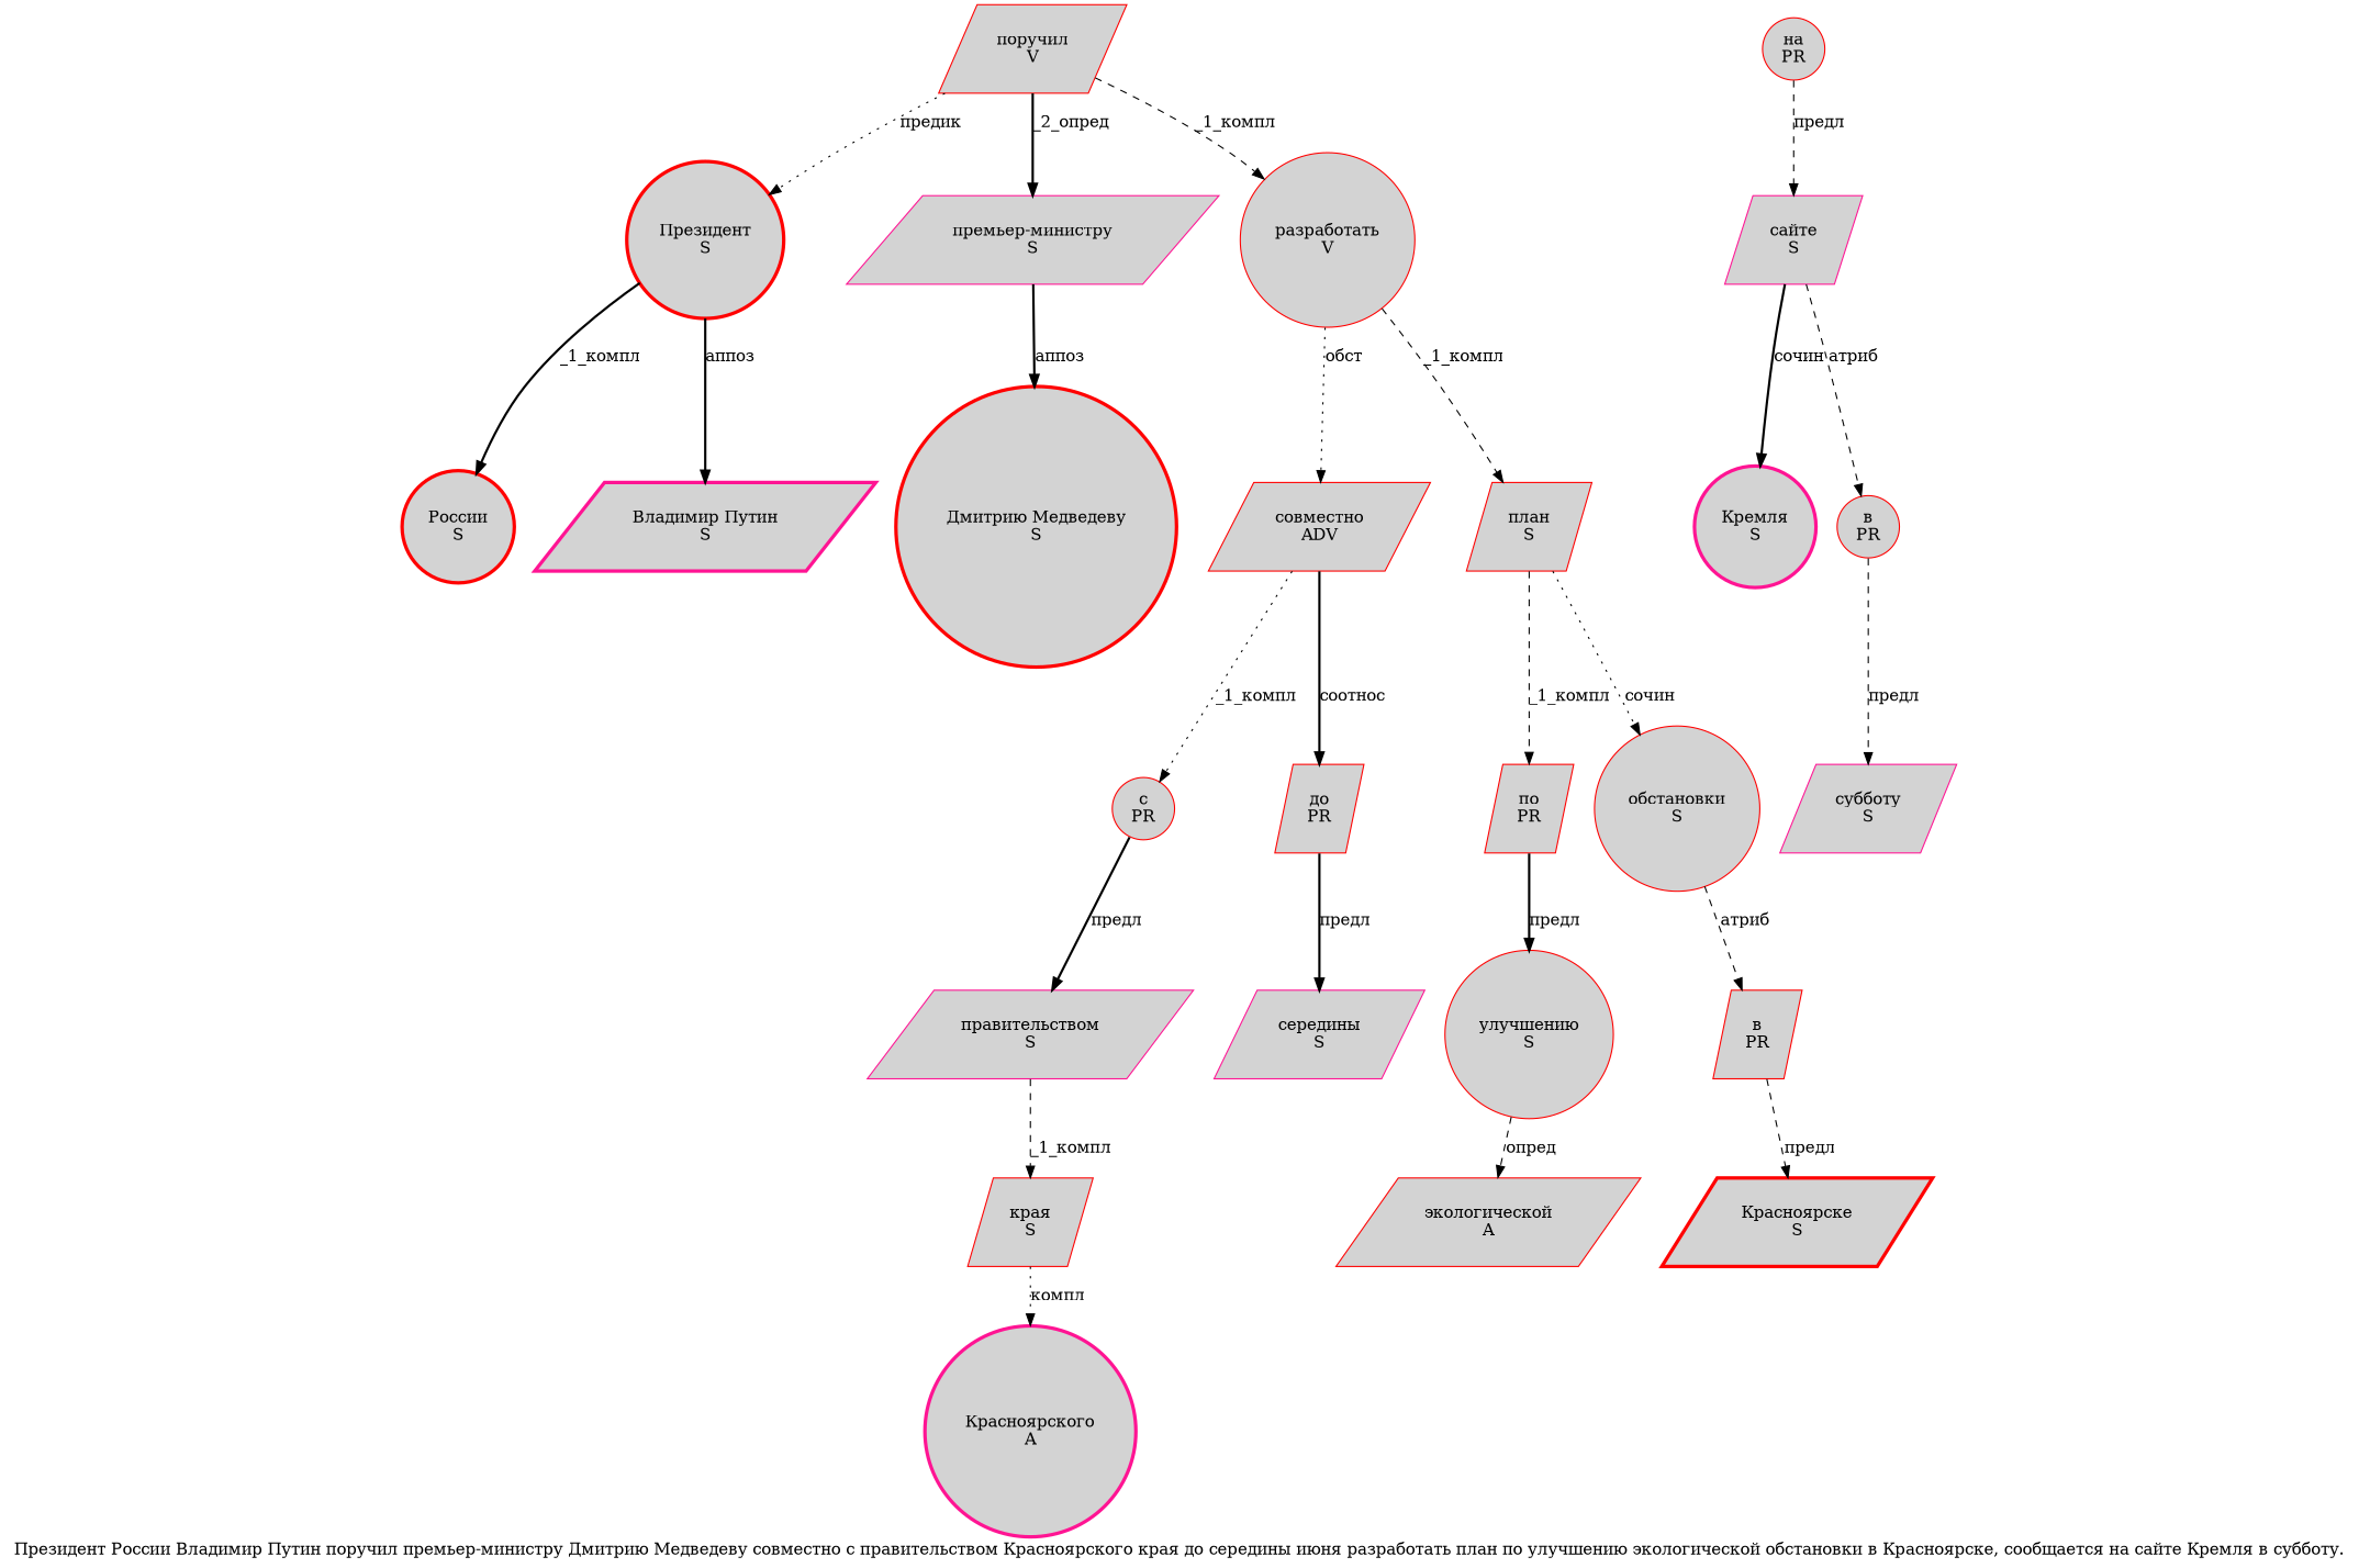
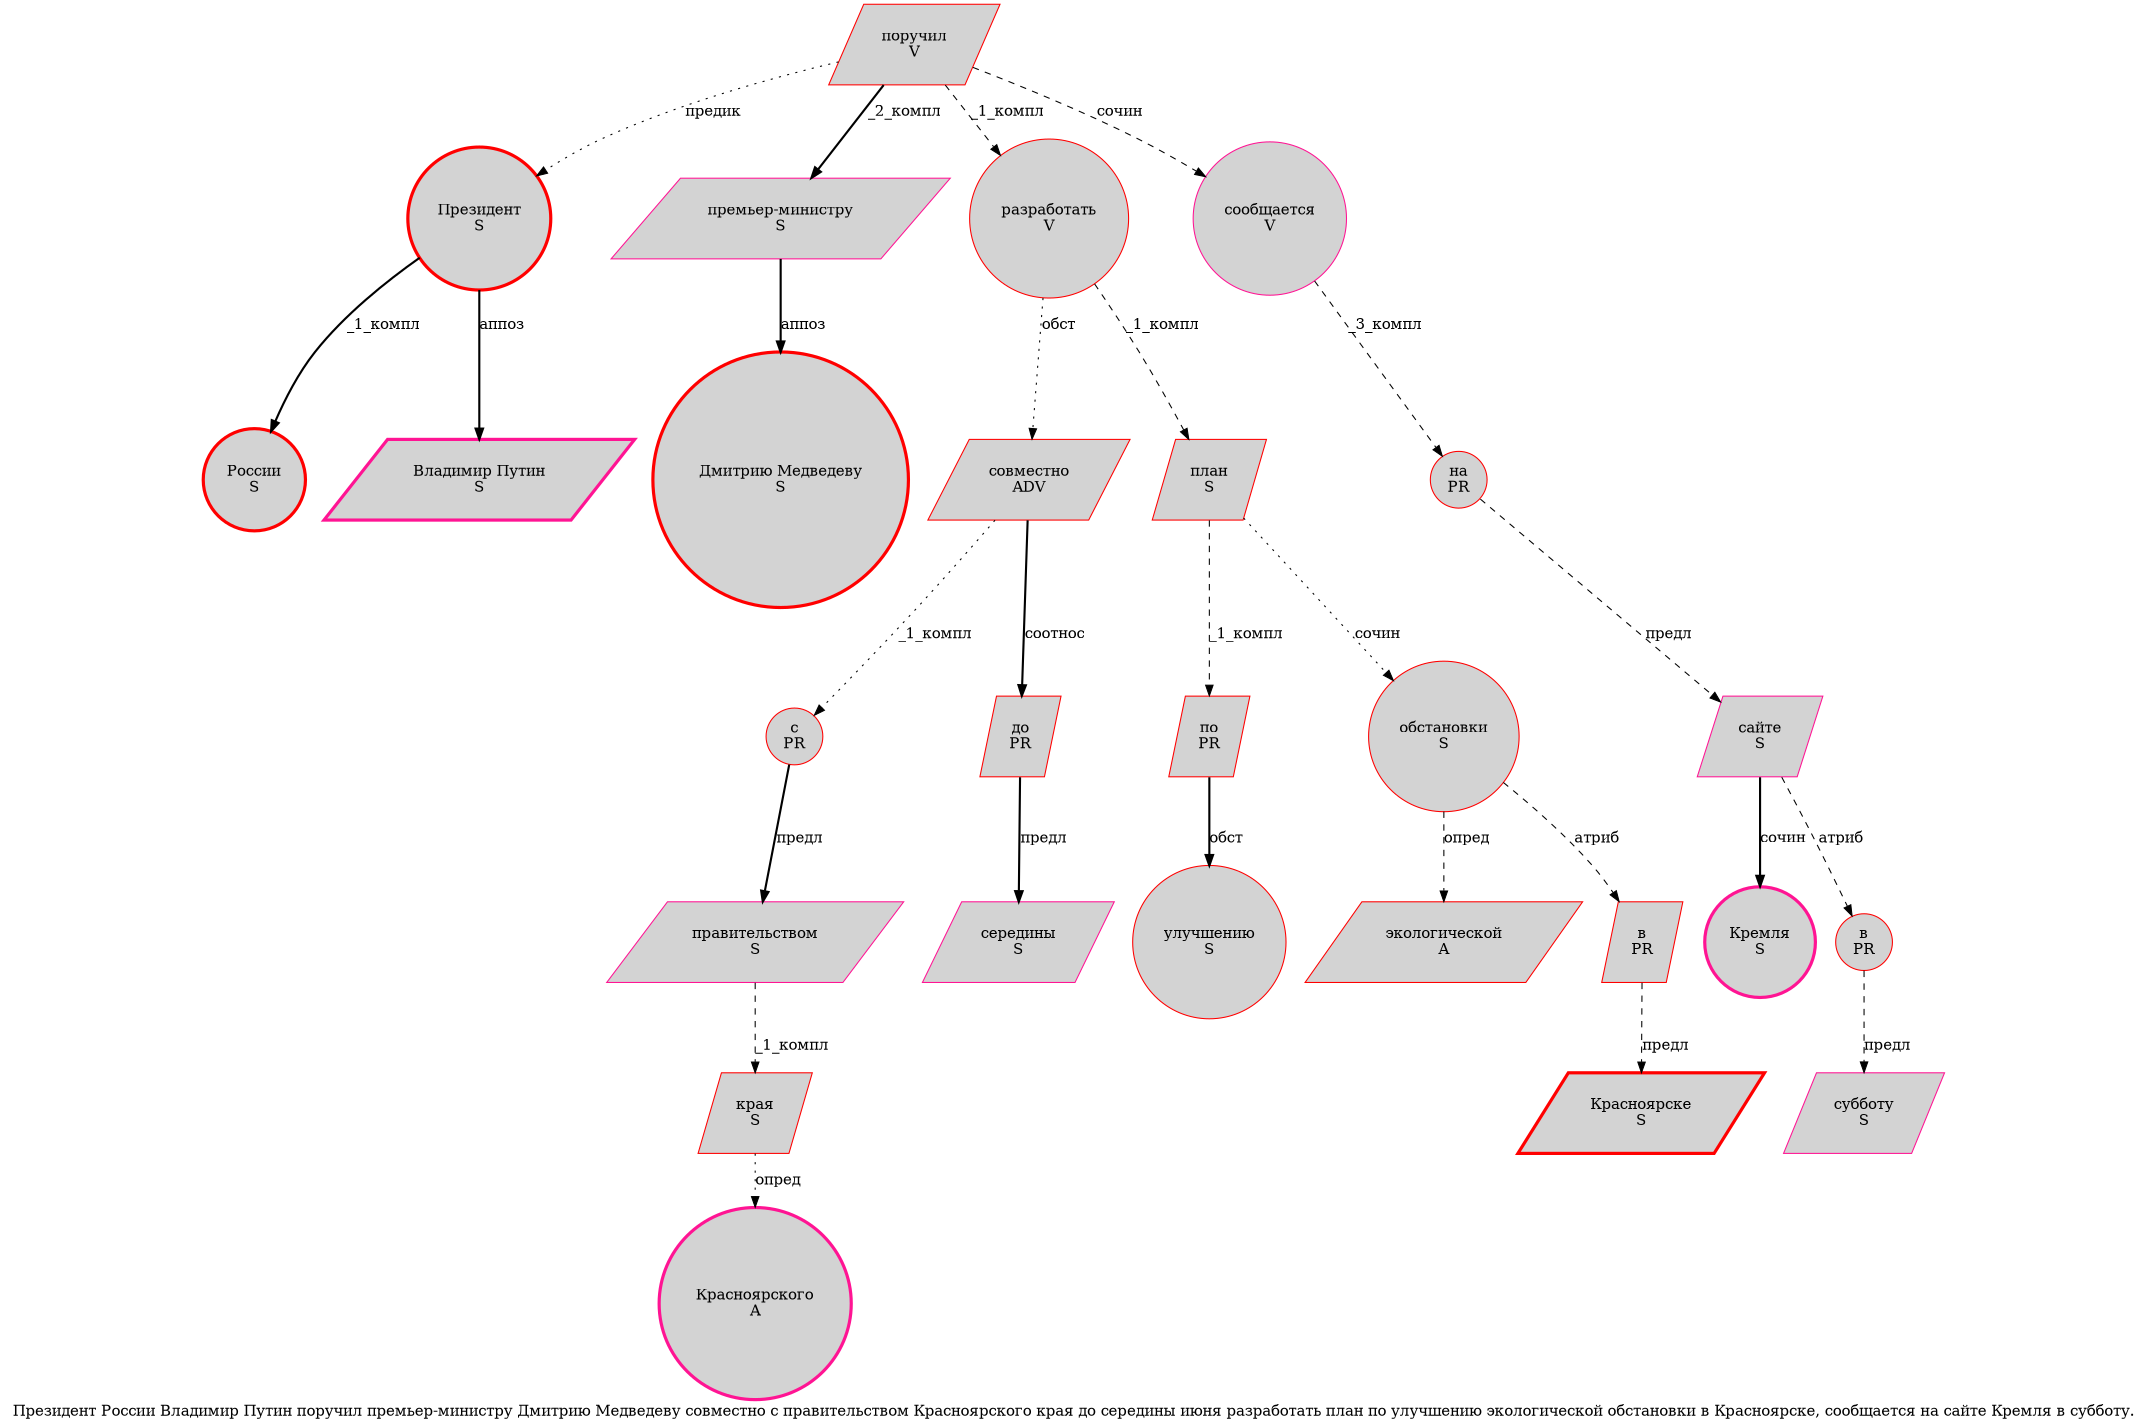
  digraph {
    label="Президент России Владимир Путин поручил премьер-министру Дмитрию Медведеву совместно с правительством Красноярского края до середины июня разработать план по улучшению экологической обстановки в Красноярске, сообщается на сайте Кремля в субботу."
    node [color=red fillcolor=lightgray penwidth=1 shape=parallelogram style=filled]
    edge [style=dashed]
    n1 [label="Президент\nS" penwidth=3 shape=circle]
    n2 [label="России\nS" penwidth=3 shape=circle]
    n3 [color=deeppink label="Владимир Путин\nS" penwidth=3]
    n4 [label="поручил\nV"]
    n5 [color=deeppink label="премьер-министру\nS"]
    n6 [label="разработать\nV" shape=circle]
+   n7 [color=deeppink label="сообщается\nV" shape=circle]
    n8 [label="Дмитрию Медведеву\nS" penwidth=3 shape=circle]
    n9 [label="совместно\nADV"]
    n10 [label="план\nS"]
    n11 [label="на\nPR" shape=circle]
    n12 [label="с\nPR" shape=circle]
    n13 [label="до\nPR"]
    n14 [color=deeppink label="правительством\nS"]
    n15 [color=deeppink label="середины\nS"]
    n16 [label="края\nS"]
    n17 [color=deeppink label="Красноярского\nA" penwidth=3 shape=circle]
    n18 [label="по\nPR"]
    n19 [label="обстановки\nS" shape=circle]
    n20 [label="улучшению\nS" shape=circle]
    n21 [label="экологической\nA"]
    n22 [label="в\nPR"]
    n23 [label="Красноярске\nS" penwidth=3]
    n24 [color=deeppink label="сайте\nS"]
    n25 [color=deeppink label="Кремля\nS" penwidth=3 shape=circle]
    n26 [label="в\nPR" shape=circle]
    n27 [color=deeppink label="субботу\nS"]
    n1 -> n2 [label="_1_компл" style=bold]
    n1 -> n3 [label="аппоз" style=bold]
    n4 -> n1 [label="предик" style=dotted]
-   n4 -> n5 [label="_2_опред" style=bold]
+   n4 -> n5 [label="_2_компл" style=bold]
    n4 -> n6 [label="_1_компл"]
+   n4 -> n7 [label="сочин"]
    n5 -> n8 [label="аппоз" style=bold]
    n6 -> n9 [label="обст" style=dotted]
    n6 -> n10 [label="_1_компл"]
+   n7 -> n11 [label="_3_компл"]
    n9 -> n12 [label="_1_компл" style=dotted]
    n9 -> n13 [label="соотнос" style=bold]
    n10 -> n18 [label="_1_компл"]
    n10 -> n19 [label="сочин" style=dotted]
    n11 -> n24 [label="предл"]
    n12 -> n14 [label="предл" style=bold]
    n13 -> n15 [label="предл" style=bold]
    n14 -> n16 [label="_1_компл"]
-   n16 -> n17 [label="компл" style=dotted]
-   n18 -> n20 [label="предл" style=bold]
-   n20 -> n21 [label="опред"]
+   n16 -> n17 [label="опред" style=dotted]
+   n18 -> n20 [label="обст" style=bold]
+   n19 -> n21 [label="опред"]
    n19 -> n22 [label="атриб"]
    n22 -> n23 [label="предл"]
    n24 -> n25 [label="сочин" style=bold]
    n24 -> n26 [label="атриб"]
    n26 -> n27 [label="предл"]
  }
